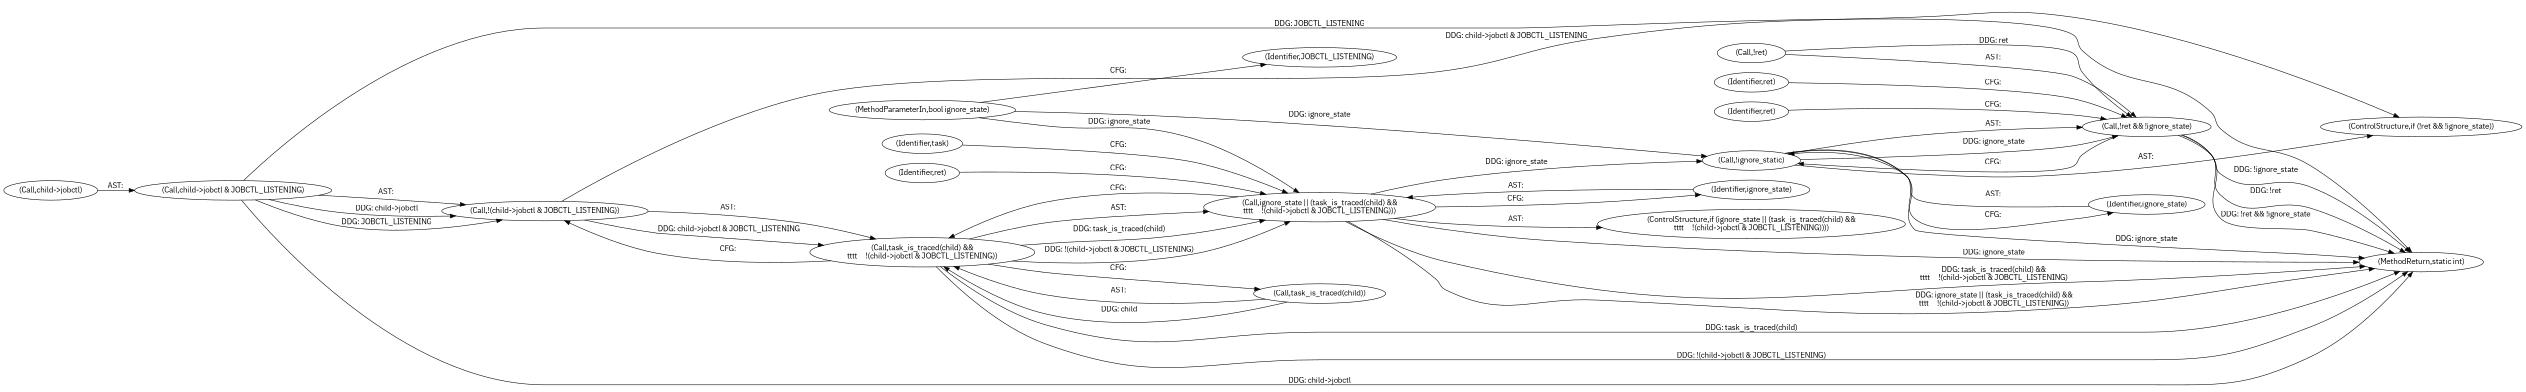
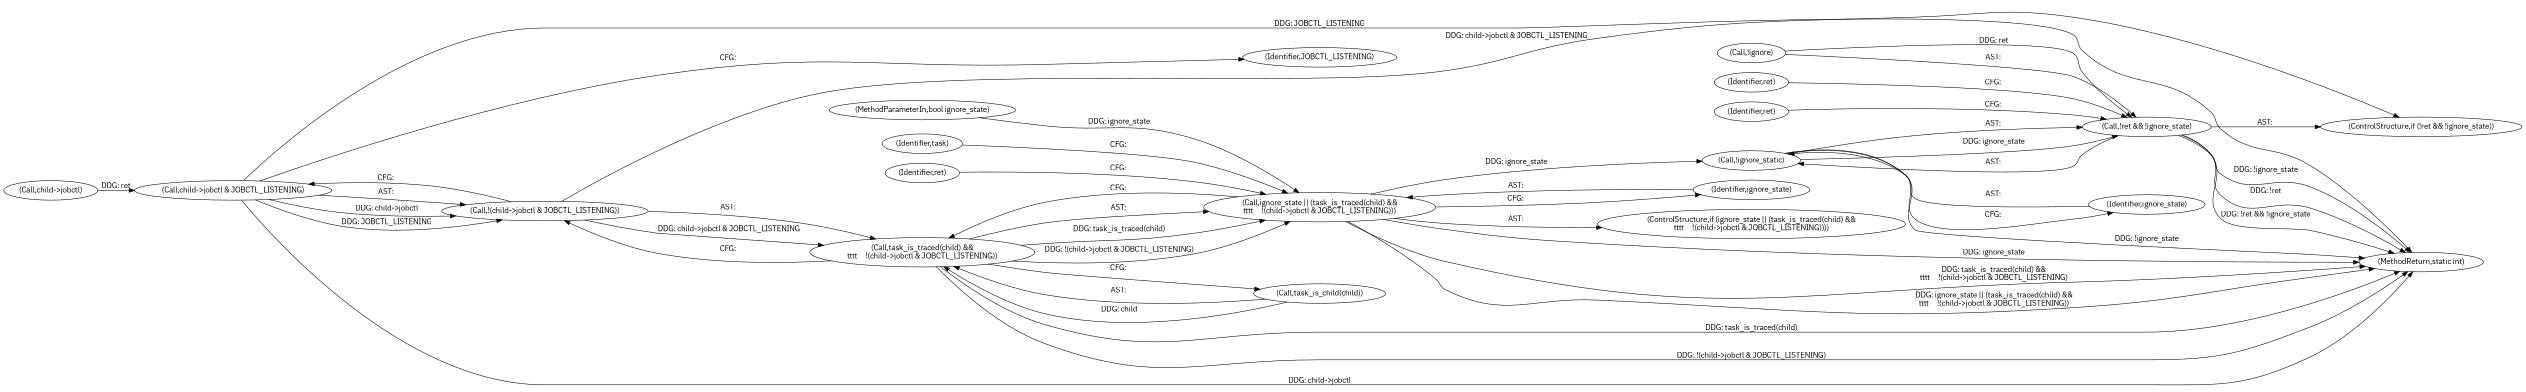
  digraph {
    fontname="IBM Plex Sans"
    rankdir=LR
    node [fontname="IBM Plex Sans"]
    edge [fontname="IBM Plex Sans"]
    n1 [label="(Call,child->jobctl & JOBCTL_LISTENING)"]
    n2 [label="(Call,!(child->jobctl & JOBCTL_LISTENING))"]
    n3 [label="(Identifier,JOBCTL_LISTENING)"]
    n4 [label="(MethodReturn,static int)"]
    n5 [label="(Call,task_is_traced(child) &&\n\t\t\t\t     !(child->jobctl & JOBCTL_LISTENING))"]
    n6 [label="(ControlStructure,if (!ret && !ignore_state))"]
    n7 [label="(Call,ignore_state || (task_is_traced(child) &&\n\t\t\t\t     !(child->jobctl & JOBCTL_LISTENING)))"]
-   n8 [label="(Call,task_is_traced(child))"]
+   n8 [label="(Call,task_is_child(child))"]
    n9 [label="(Call,!ignore_static)"]
    n10 [label="(Identifier,ignore_state)"]
    n11 [label="(ControlStructure,if (ignore_state || (task_is_traced(child) &&\n\t\t\t\t     !(child->jobctl & JOBCTL_LISTENING))))"]
    n12 [label="(Call,!ret && !ignore_state)"]
    n13 [label="(Identifier,ignore_state)"]
-   n14 [label="(Call,!ret)"]
+   n14 [label="(Call,!ignore)"]
    n15 [label="(Identifier,task)"]
    n16 [label="(Identifier,ret)"]
    n17 [label="(Identifier,ret)"]
    n18 [label="(Identifier,ret)"]
    n19 [label="(MethodParameterIn,bool ignore_state)"]
    n20 [label="(Call,child->jobctl)"]
    n1 -> n2 [label="AST: "]
    n1 -> n2 [label="DDG: child->jobctl"]
    n1 -> n2 [label="DDG: JOBCTL_LISTENING"]
-   n19 -> n3 [label="CFG: "]
+   n1 -> n3 [label="CFG: "]
    n1 -> n4 [label="DDG: child->jobctl"]
    n1 -> n4 [label="DDG: JOBCTL_LISTENING"]
+   n2 -> n1 [label="CFG: "]
    n2 -> n5 [label="AST: "]
    n2 -> n5 [label="DDG: child->jobctl & JOBCTL_LISTENING"]
    n2 -> n6 [label="DDG: child->jobctl & JOBCTL_LISTENING"]
    n5 -> n2 [label="CFG: "]
    n5 -> n4 [label="DDG: task_is_traced(child)"]
    n5 -> n4 [label="DDG: !(child->jobctl & JOBCTL_LISTENING)"]
    n5 -> n7 [label="AST: "]
    n5 -> n7 [label="DDG: task_is_traced(child)"]
    n5 -> n7 [label="DDG: !(child->jobctl & JOBCTL_LISTENING)"]
    n5 -> n8 [label="CFG: "]
    n7 -> n4 [label="DDG: task_is_traced(child) &&\n\t\t\t\t     !(child->jobctl & JOBCTL_LISTENING)"]
    n7 -> n4 [label="DDG: ignore_state || (task_is_traced(child) &&\n\t\t\t\t     !(child->jobctl & JOBCTL_LISTENING))"]
    n7 -> n4 [label="DDG: ignore_state"]
    n7 -> n5 [label="CFG: "]
    n7 -> n9 [label="DDG: ignore_state"]
    n7 -> n10 [label="CFG: "]
    n7 -> n11 [label="AST: "]
    n8 -> n5 [label="AST: "]
    n8 -> n5 [label="DDG: child"]
-   n9 -> n4 [label="DDG: ignore_state"]
+   n9 -> n4 [label="DDG: !ignore_state"]
    n9 -> n12 [label="AST: "]
    n9 -> n12 [label="DDG: ignore_state"]
    n9 -> n13 [label="CFG: "]
    n10 -> n7 [label="AST: "]
    n12 -> n4 [label="DDG: !ret"]
    n12 -> n4 [label="DDG: !ret && !ignore_state"]
    n12 -> n4 [label="DDG: !ignore_state"]
-   n9 -> n6 [label="AST: "]
-   n12 -> n9 [label="CFG: "]
+   n12 -> n6 [label="AST: "]
+   n12 -> n9 [label="AST: "]
    n13 -> n9 [label="AST: "]
    n14 -> n12 [label="AST: "]
    n14 -> n12 [label="DDG: ret"]
    n15 -> n7 [label="CFG: "]
    n16 -> n12 [label="CFG: "]
    n17 -> n12 [label="CFG: "]
    n18 -> n7 [label="CFG: "]
    n19 -> n7 [label="DDG: ignore_state"]
-   n19 -> n9 [label="DDG: ignore_state"]
-   n20 -> n1 [label="AST: "]
+   n20 -> n1 [label="DDG: ret"]
  }
